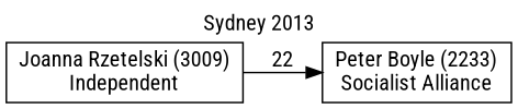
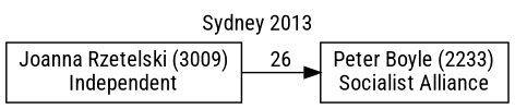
  digraph {
    label="Sydney 2013"
    labelloc=t
    mclimit=10
    rankdir=LR
    fontname="Roboto Condensed"
    node [shape=box fontname="Roboto Condensed"]
    n1 [label="Peter Boyle (2233)\nSocialist Alliance"]
    n2 [label="Joanna Rzetelski (3009)\nIndependent"]
-   n2 -> n1 [label=22 fontname="Roboto Condensed"]
+   n2 -> n1 [label=26 fontname="Roboto Condensed"]
  }
